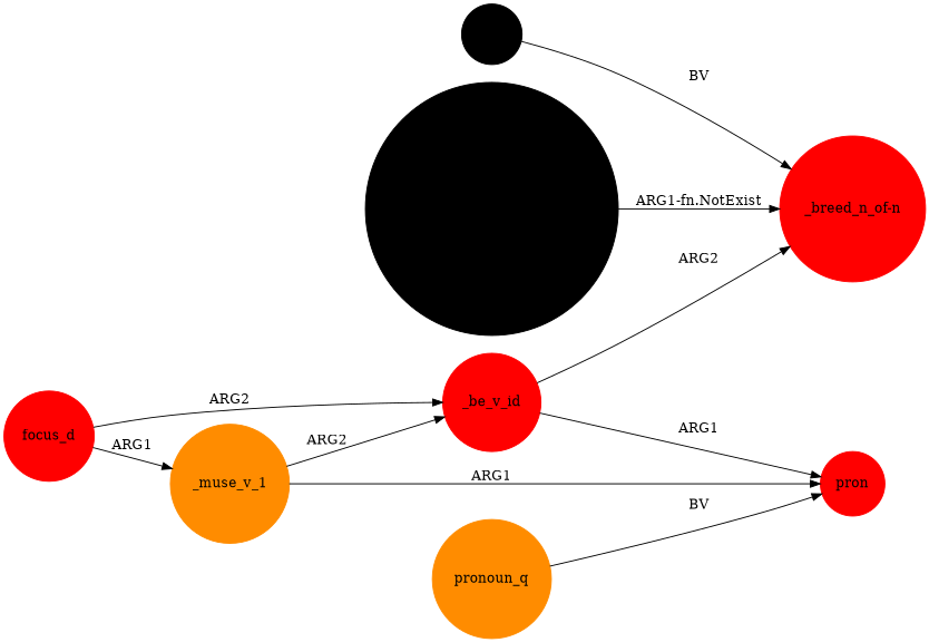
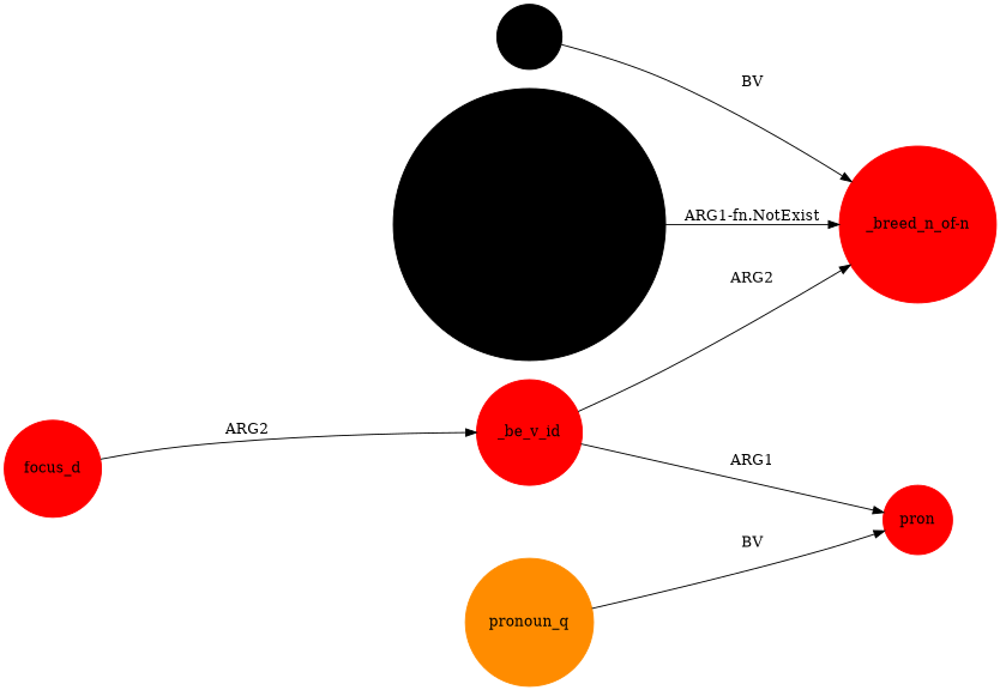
  digraph {
    rankdir=LR
    node [shape=circle style=filled color=red]
    focus_d
    _be_v_id
-   _muse_v_1 [color=darkorange]
    "_breed_n_of-n"
    pron
    _a_q [color=black]
    "_vanish_v_1-fn.Departing" [color=black]
    pronoun_q [color=darkorange]
    focus_d -> _be_v_id [label=ARG2]
-   focus_d -> _muse_v_1 [label=ARG1]
    _be_v_id -> "_breed_n_of-n" [label=ARG2]
    _be_v_id -> pron [label=ARG1]
-   _muse_v_1 -> _be_v_id [label=ARG2]
-   _muse_v_1 -> pron [label=ARG1]
    _a_q -> "_breed_n_of-n" [label=BV]
    "_vanish_v_1-fn.Departing" -> "_breed_n_of-n" [label="ARG1-fn.NotExist"]
    pronoun_q -> pron [label=BV]
  }
